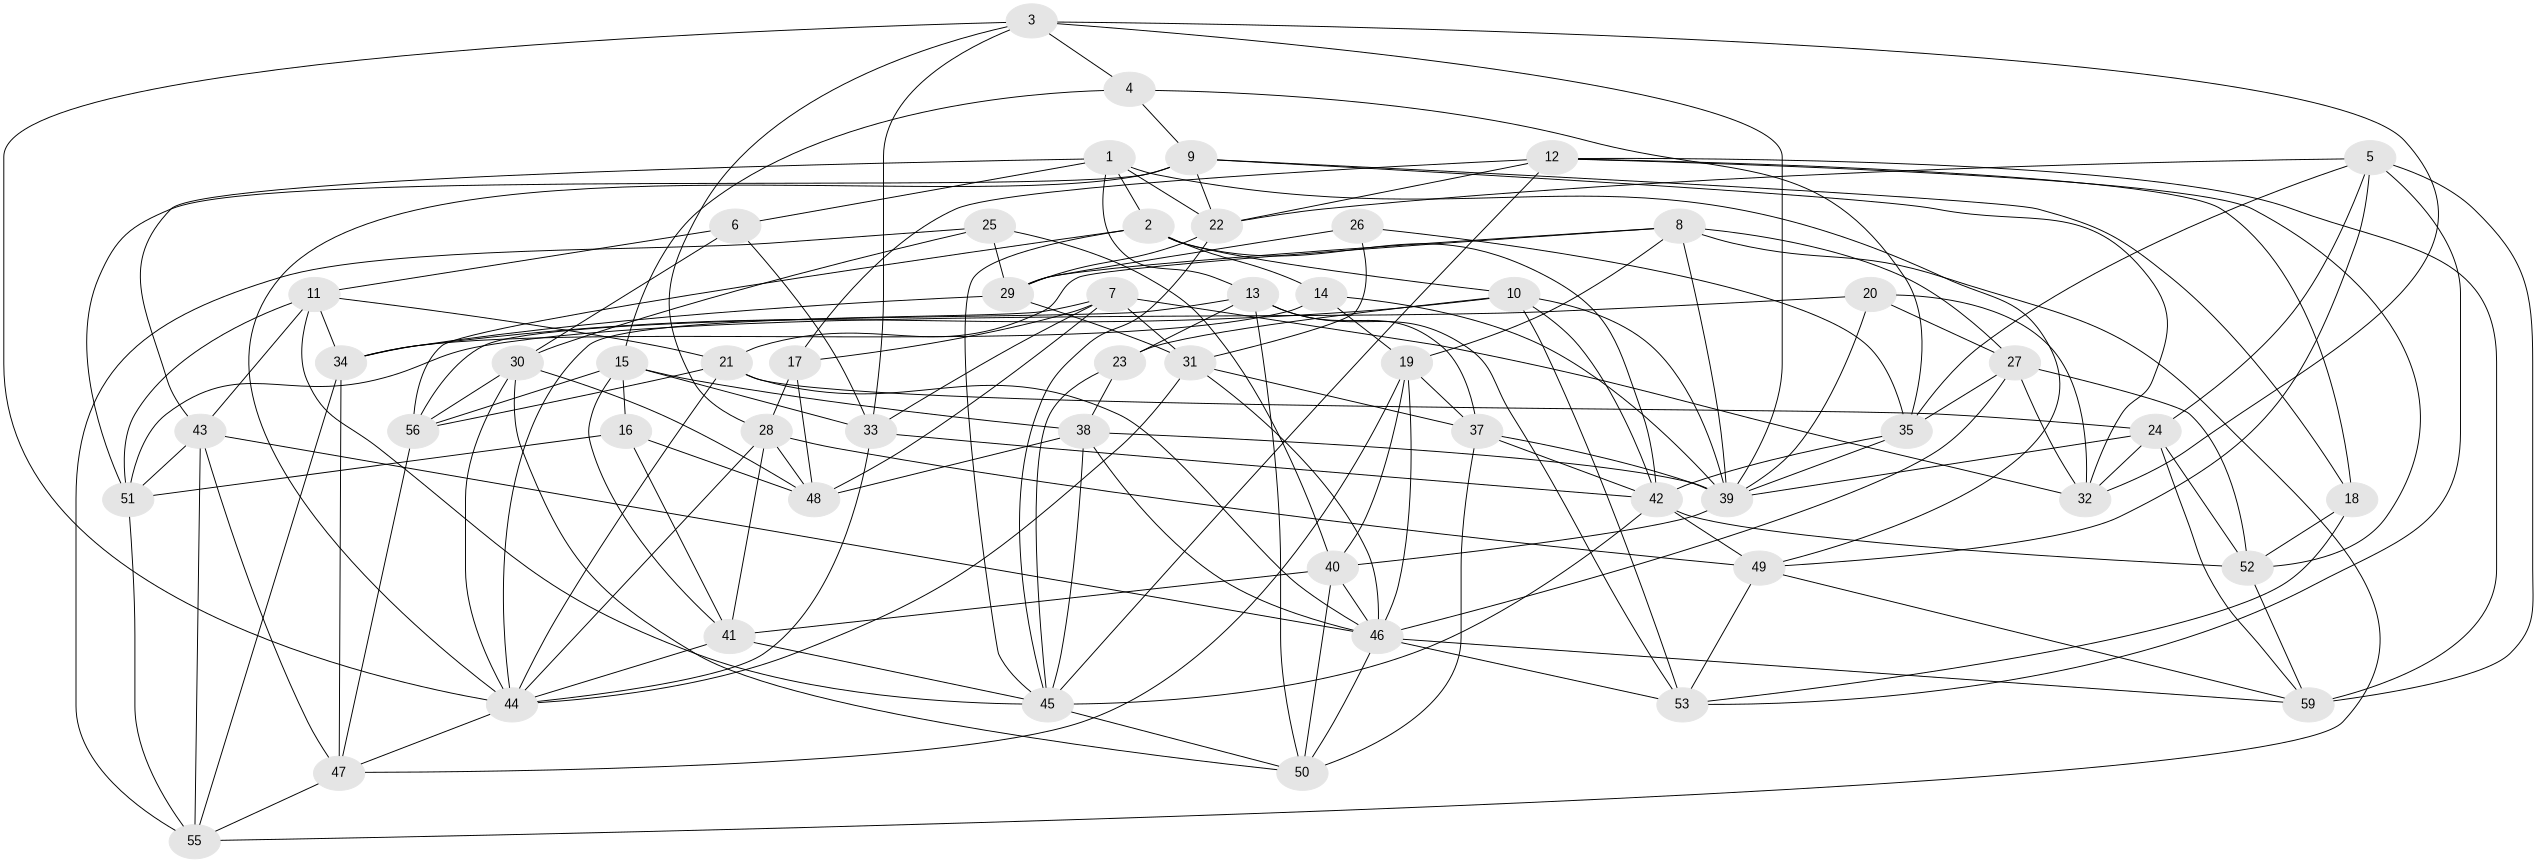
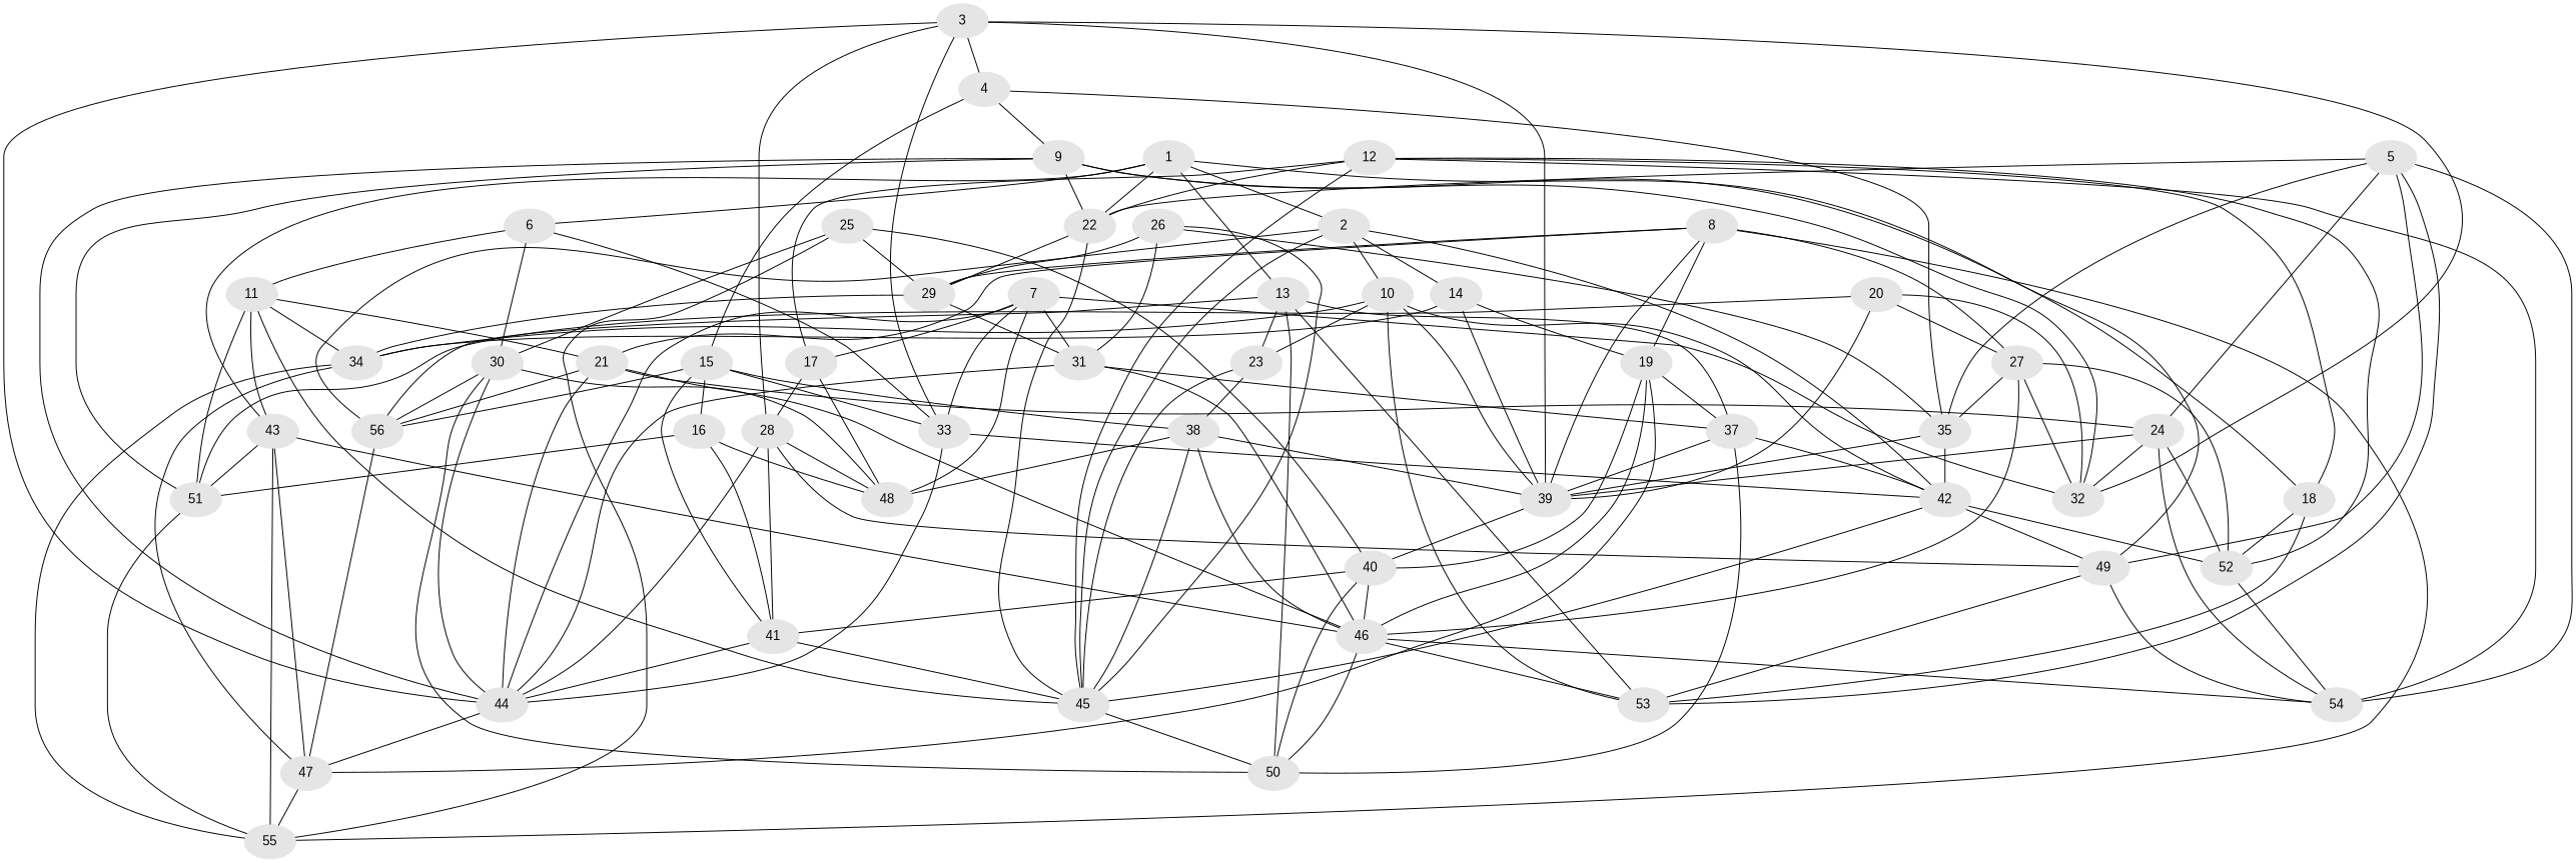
  graph {
    fontname="Liberation Sans"
    node [color=gray90 fontname="Liberation Sans" style=filled]
    edge [fontname="Liberation Sans" weight=1.0]
    1
    2
    6
    13
    22
    43
    49
    10
    14
    n10 [label=56]
    42
    45
    33
    11
    30
    53
    23
    37
    50
    29
    55
    51
    46
    47
-   54 [label=59]
+   54
    39
    34
    19
    52
    3
    4
    28
    32
    44
    9
    15
    35
    48
    41
    40
    18
    16
    38
    5
    24
    21
    7
    17
    31
    8
    27
    12
    20
    25
    26
    1 -- 2
    1 -- 6
    1 -- 13
    1 -- 22
    1 -- 43
    1 -- 49
    2 -- 10
    2 -- 14
    2 -- n10
    2 -- 42
    2 -- 45
    6 -- 33
    6 -- 11
    6 -- 30
    13 -- n10
    13 -- 53
    13 -- 23
    13 -- 37
    13 -- 50
    22 -- 45
    22 -- 29
    43 -- 55
    43 -- 51
    43 -- 46
    43 -- 47
    49 -- 53
    49 -- 54
    10 -- 42
    10 -- 53
    10 -- 23
    10 -- 39
    10 -- 34
    14 -- 39
    14 -- 34
    14 -- 19
    n10 -- 47
    42 -- 49
    42 -- 45
    42 -- 52
    45 -- 50
    33 -- 42
    33 -- 44
    11 -- 43
    11 -- 45
    11 -- 51
    11 -- 34
    11 -- 21
    30 -- n10
    30 -- 50
    30 -- 44
    30 -- 48
    23 -- 45
    23 -- 38
    37 -- 42
    37 -- 50
    37 -- 39
    29 -- 34
    29 -- 31
    51 -- 55
    46 -- 53
    46 -- 50
    46 -- 54
    47 -- 55
    39 -- 40
    34 -- 55
    34 -- 47
    19 -- 37
    19 -- 46
    19 -- 47
    19 -- 40
    52 -- 54
    3 -- 33
    3 -- 39
    3 -- 4
    3 -- 28
    3 -- 32
    3 -- 44
    4 -- 9
    4 -- 15
    4 -- 35
    28 -- 49
    28 -- 44
    28 -- 48
    28 -- 41
    44 -- 47
    9 -- 22
    9 -- 51
    9 -- 32
    9 -- 44
    9 -- 18
    15 -- n10
    15 -- 33
    15 -- 41
    15 -- 16
    15 -- 38
    35 -- 42
    35 -- 39
    41 -- 45
    41 -- 44
    40 -- 50
    40 -- 46
    40 -- 41
    18 -- 53
    18 -- 52
    16 -- 51
    16 -- 48
    16 -- 41
    38 -- 45
    38 -- 46
    38 -- 39
    38 -- 48
    5 -- 22
    5 -- 49
    5 -- 53
    5 -- 54
    5 -- 35
    5 -- 24
    24 -- 54
    24 -- 39
    24 -- 52
    24 -- 32
    21 -- n10
    21 -- 46
    21 -- 44
    21 -- 24
    7 -- 33
    7 -- 32
    7 -- 44
    7 -- 48
    7 -- 17
    7 -- 31
    17 -- 28
    17 -- 48
    31 -- 37
    31 -- 46
    31 -- 44
    8 -- 29
    8 -- 55
    8 -- 39
    8 -- 19
    8 -- 21
    8 -- 27
    27 -- 46
    27 -- 52
    27 -- 32
    27 -- 35
    12 -- 22
    12 -- 45
    12 -- 54
    12 -- 52
    12 -- 18
    12 -- 17
    20 -- 51
    20 -- 39
    20 -- 32
    20 -- 27
    25 -- 30
    25 -- 29
    25 -- 55
    25 -- 40
+   26 -- 45
    26 -- 29
    26 -- 35
    26 -- 31
  }
